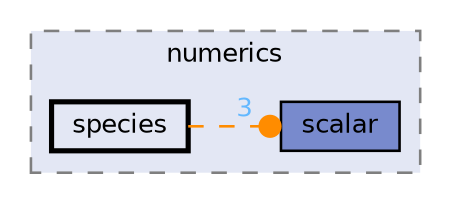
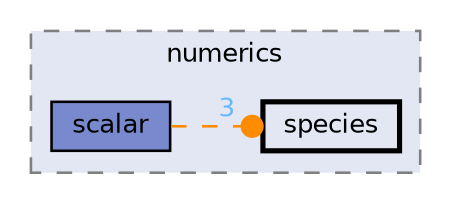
  digraph {
    compound=true
    rankdir=LR
    node [color=black fontname=Helvetica fontsize=10 shape=box]
    n1 [fillcolor="#788acd" height=0.2 label=scalar style=filled width=0.4]
    n2 [fillcolor="#e3e7f4" height=0.2 label=species style="filled,bold" width=0.4]
    subgraph cluster_1 {
      bgcolor="#e3e7f4"
      fontname=Helvetica
      fontsize=10
      label=numerics
      pencolor=grey50
      style="filled,dashed"
      n1
      n2
    }
-   n2 -> n1 [color=darkorange fontcolor=steelblue1 fontname=Helvetica fontsize=10 headlabel=3 labeldistance=1.5 labelfontname=Helvetica labelfontsize=10 style=dashed arrowhead=dot]
+   n1 -> n2 [color=darkorange fontcolor=steelblue1 fontname=Helvetica fontsize=10 headlabel=3 labeldistance=1.5 labelfontname=Helvetica labelfontsize=10 style=dashed arrowhead=dot]
  }
